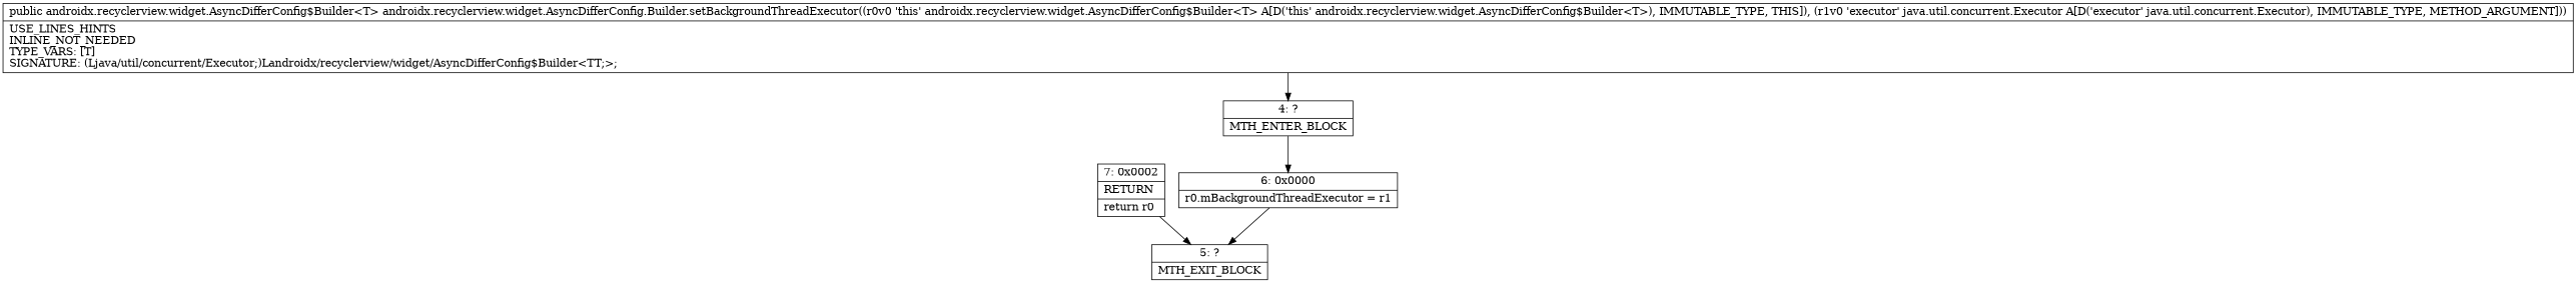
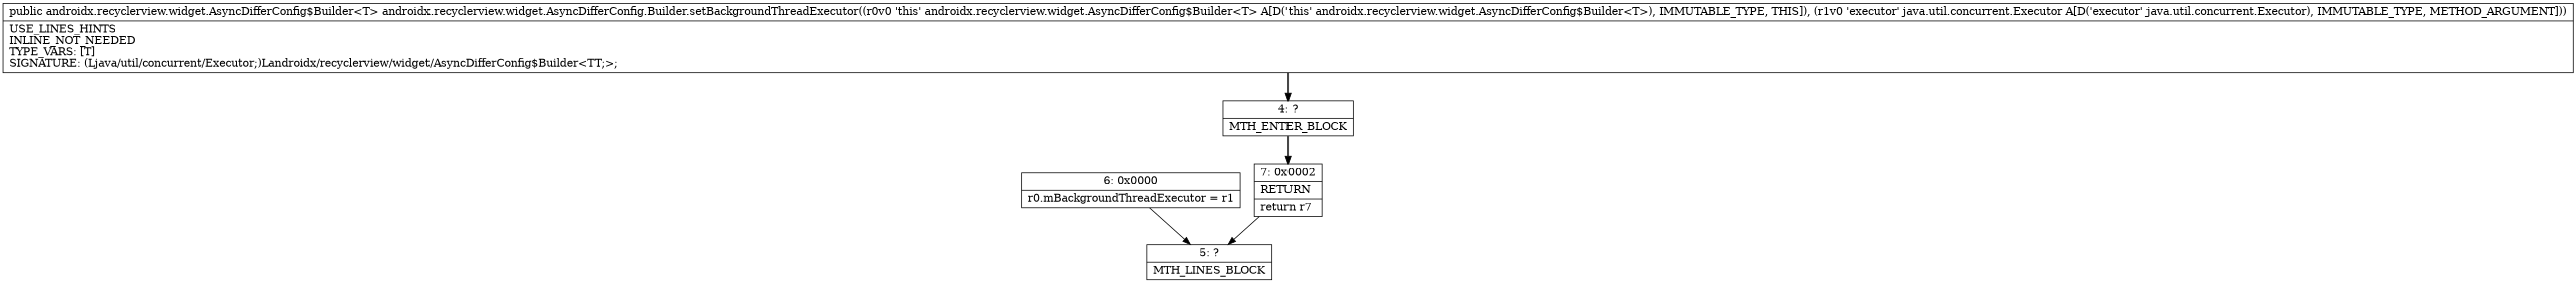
  digraph {
    node [shape=record]
    n1 [label="{4\:\ ?|MTH_ENTER_BLOCK\l}"]
    n2 [label="{6\:\ 0x0000|r0.mBackgroundThreadExecutor = r1\l}"]
-   n3 [label="{5\:\ ?|MTH_EXIT_BLOCK\l}"]
-   n4 [label="{7\:\ 0x0002|RETURN\l|return r0\l}"]
+   n3 [label="{5\:\ ?|MTH_LINES_BLOCK\l}"]
+   n4 [label="{7\:\ 0x0002|RETURN\l|return r7\l}"]
    n5 [label="{public androidx.recyclerview.widget.AsyncDifferConfig$Builder\<T\> androidx.recyclerview.widget.AsyncDifferConfig.Builder.setBackgroundThreadExecutor((r0v0 'this' androidx.recyclerview.widget.AsyncDifferConfig$Builder\<T\> A[D('this' androidx.recyclerview.widget.AsyncDifferConfig$Builder\<T\>), IMMUTABLE_TYPE, THIS]), (r1v0 'executor' java.util.concurrent.Executor A[D('executor' java.util.concurrent.Executor), IMMUTABLE_TYPE, METHOD_ARGUMENT]))  | USE_LINES_HINTS\lINLINE_NOT_NEEDED\lTYPE_VARS: [T]\lSIGNATURE: (Ljava\/util\/concurrent\/Executor;)Landroidx\/recyclerview\/widget\/AsyncDifferConfig$Builder\<TT;\>;\l}"]
-   n1 -> n2
+   n1 -> n4
    n2 -> n3
    n4 -> n3
    n5 -> n1
  }
